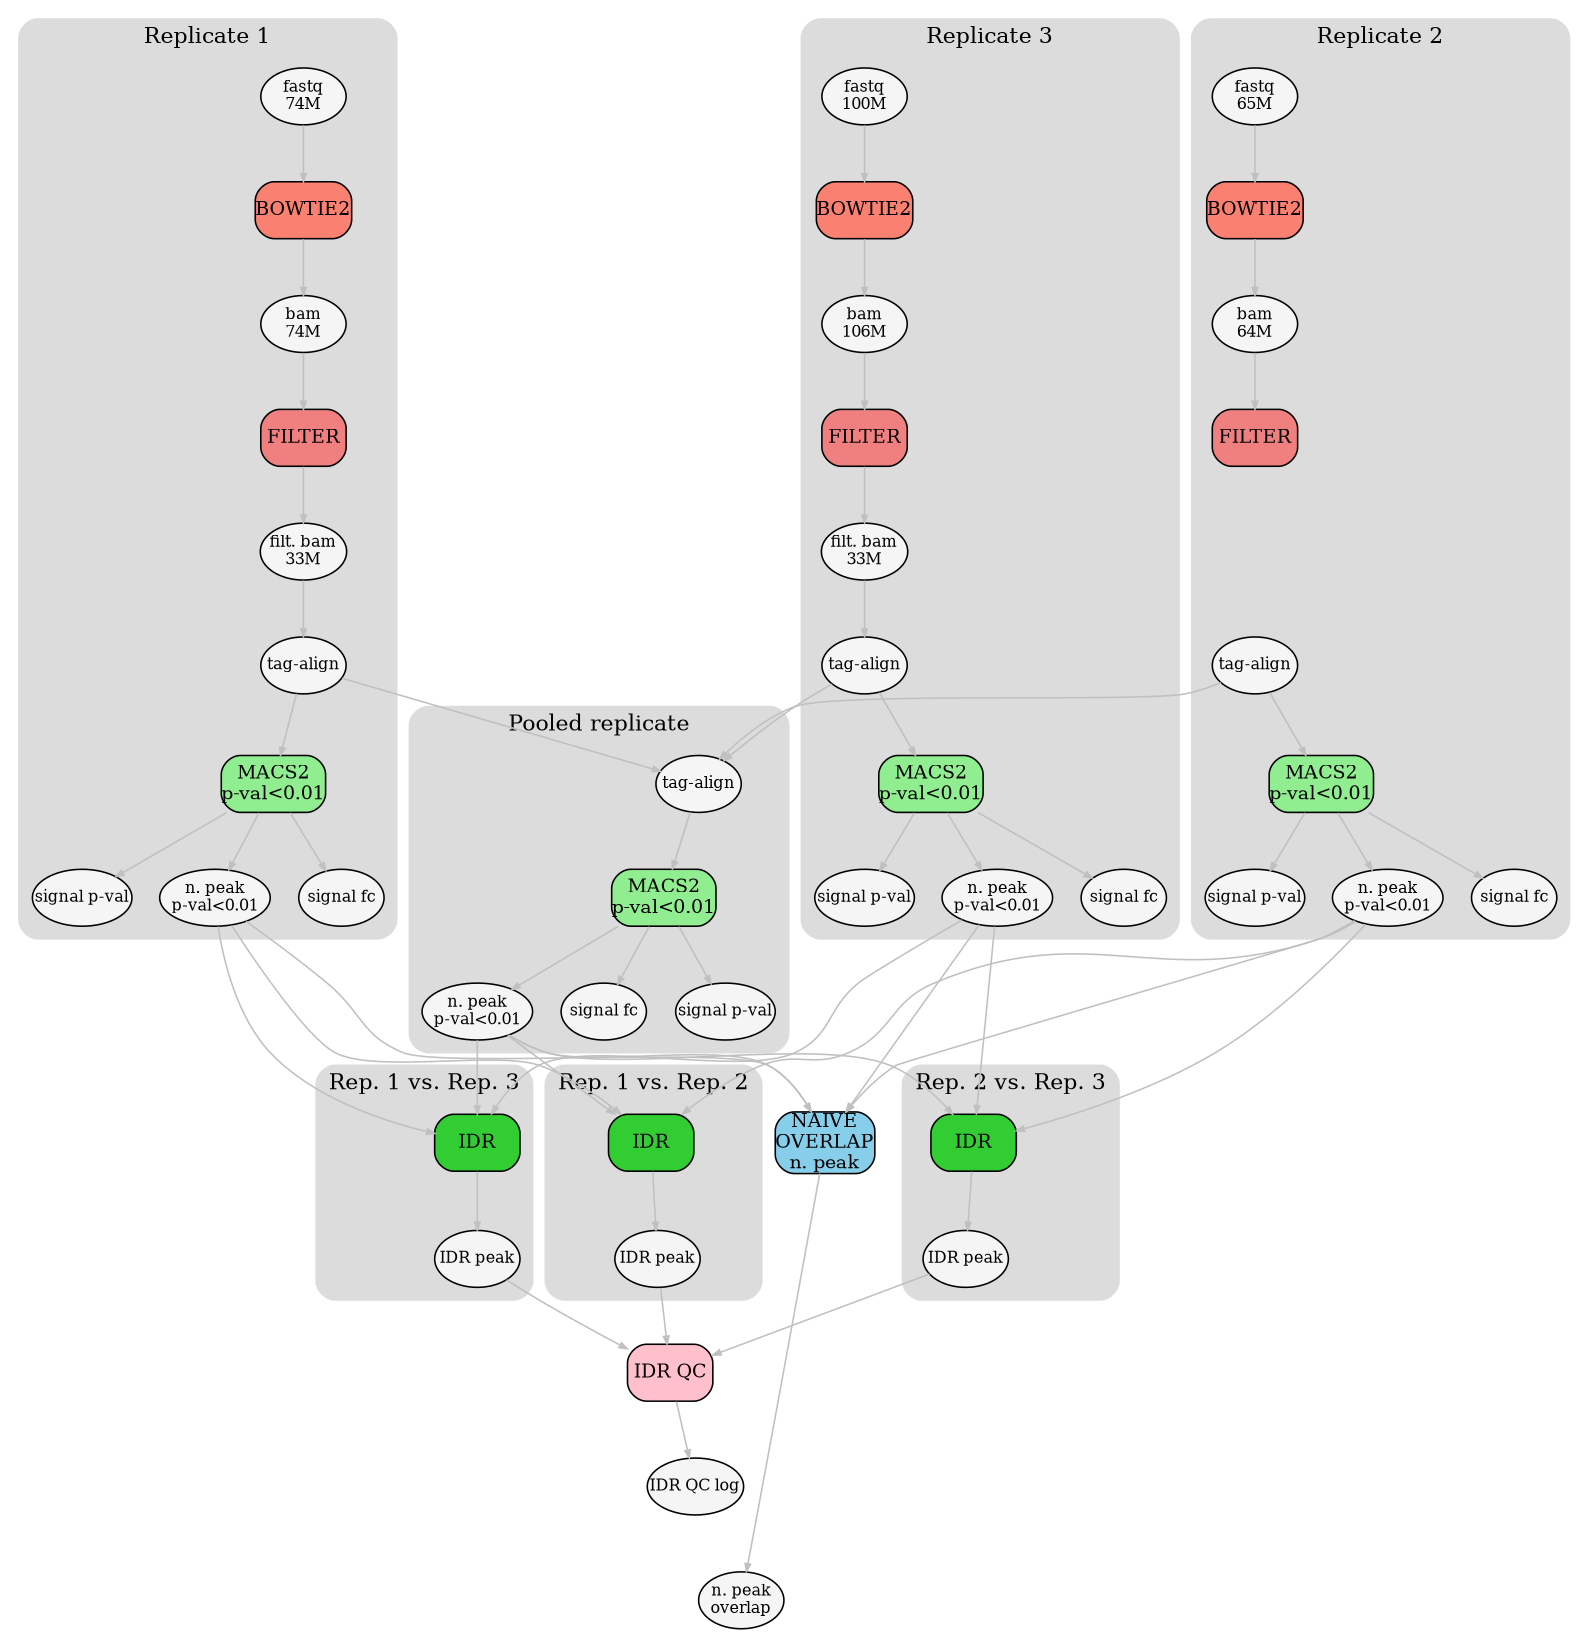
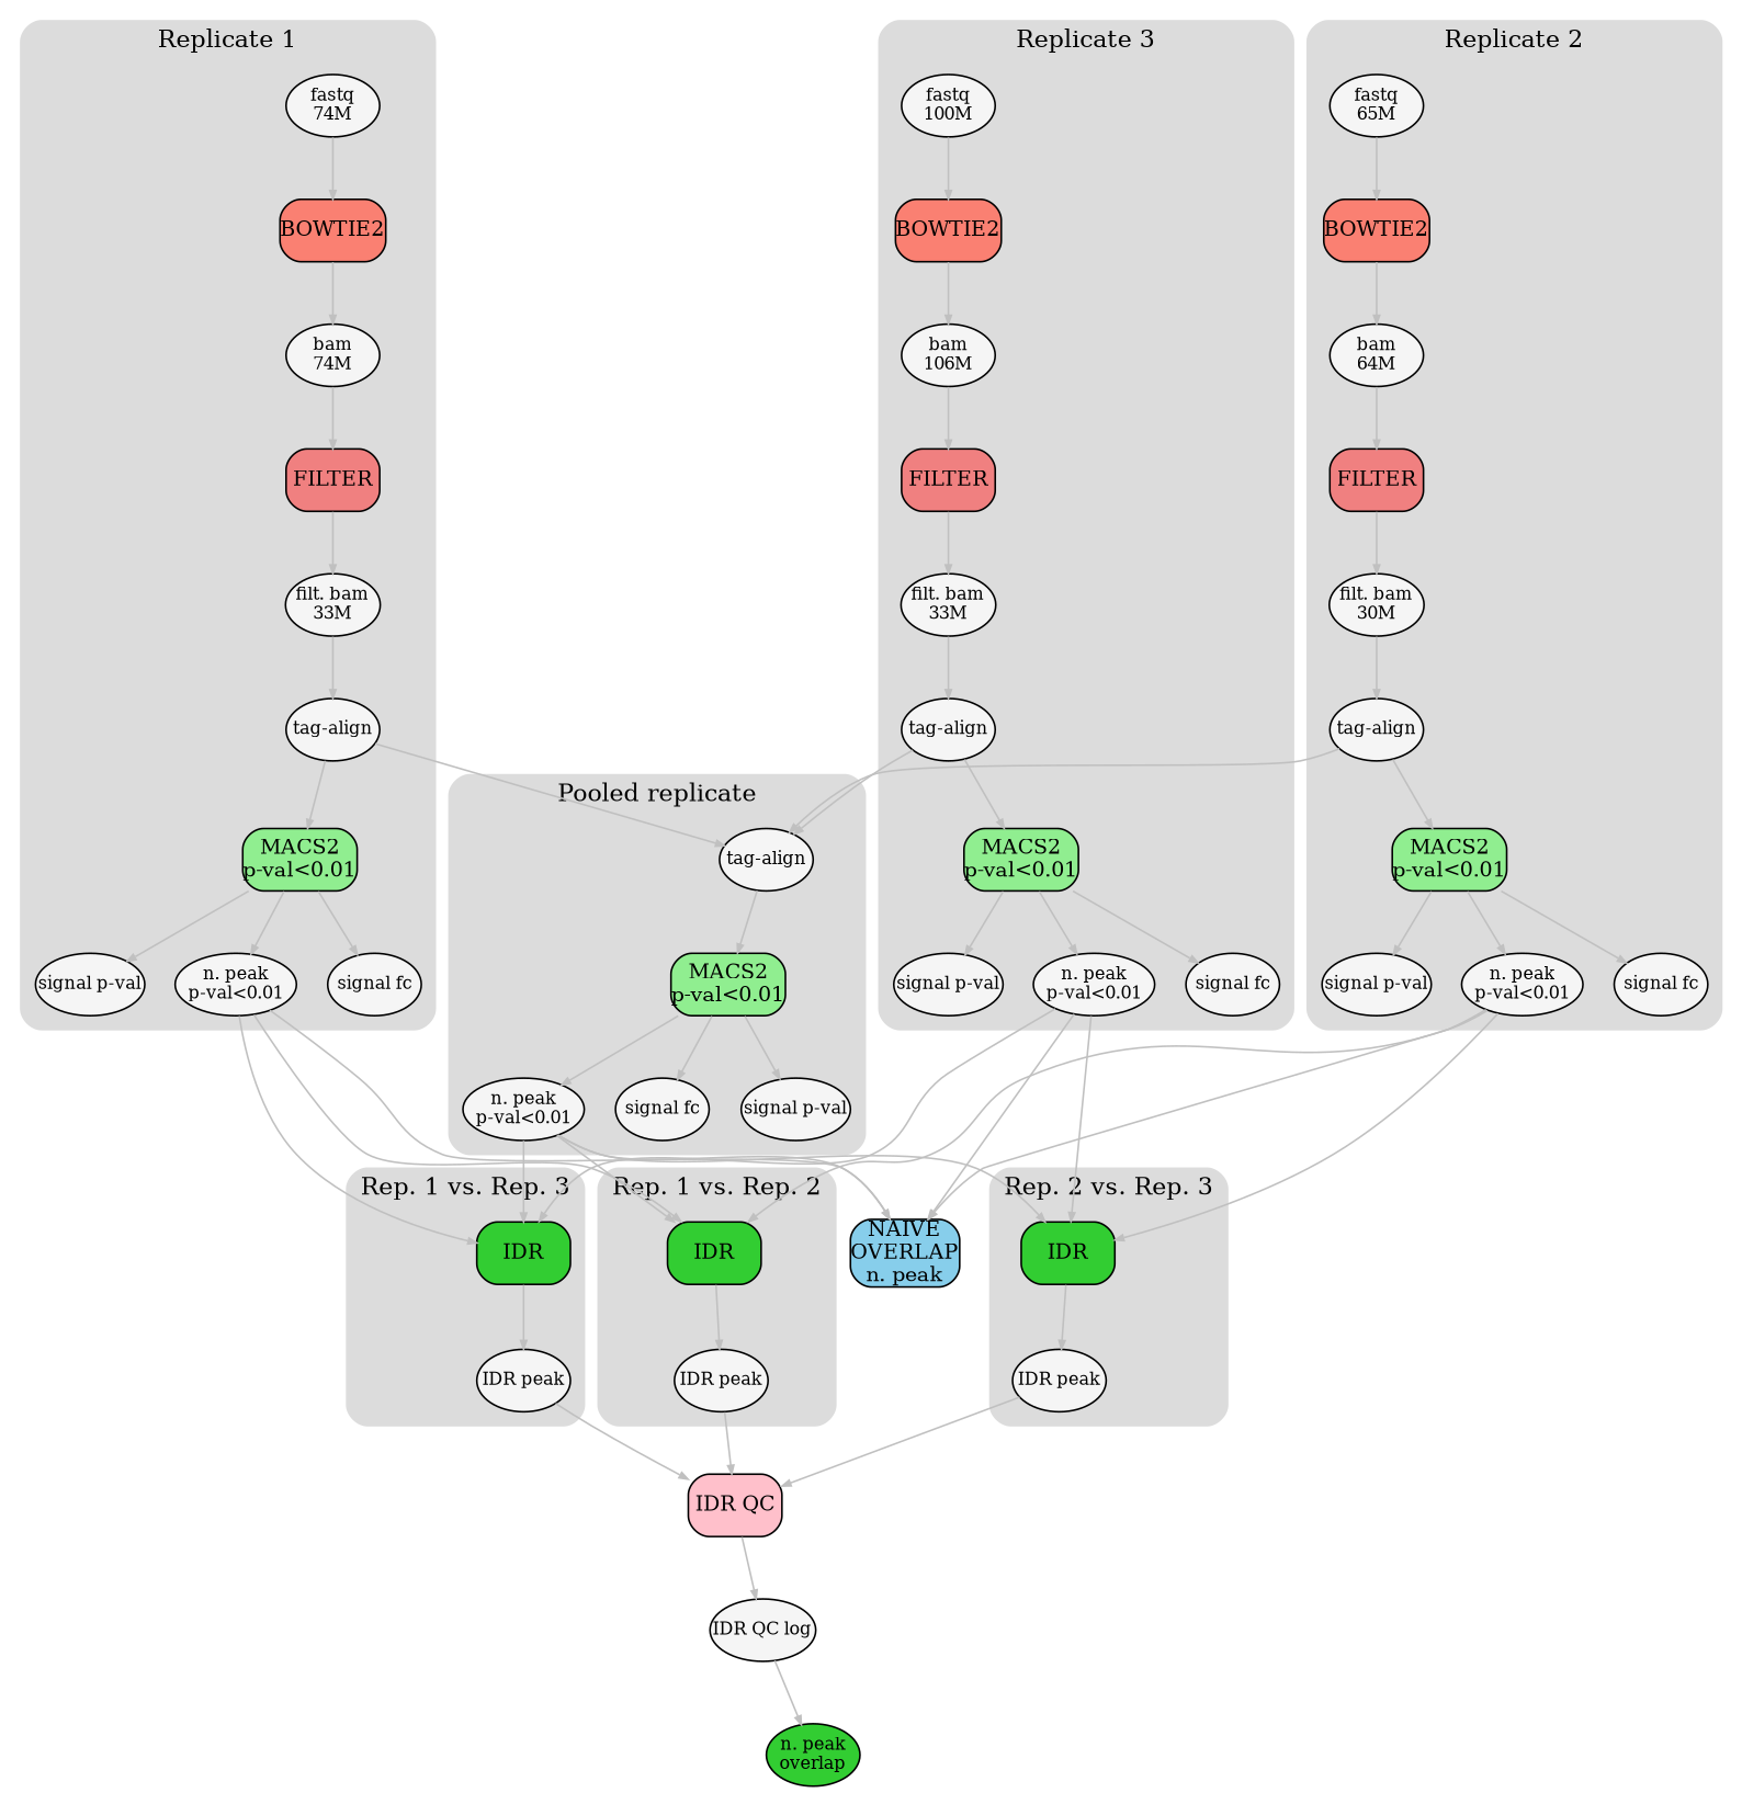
  strict digraph {
    rankdir=TB
    node [fillcolor=whitesmoke fontsize=10 margin=0 shape=ellipse style="filled,rounded"]
    edge [arrowsize=0.5 color=gray fontsize=10]
    n1 [label="n. peak\np-val<0.01"]
    n2 [label="signal fc"]
    n3 [label="signal p-val"]
    n4 [label="tag-align"]
    n5 [fillcolor=lightgreen fontsize=12 label="MACS2\np-val<0.01" shape=box]
    n6 [label="bam\n74M"]
    n7 [fillcolor=lightcoral fontsize=12 label=FILTER shape=box]
    n8 [label="fastq\n74M"]
    n9 [fillcolor=salmon fontsize=12 label=BOWTIE2 shape=box]
    n10 [label="filt. bam\n33M"]
    n11 [label="tag-align"]
    n12 [label="n. peak\np-val<0.01"]
    n13 [label="signal fc"]
    n14 [label="signal p-val"]
    n15 [fillcolor=lightgreen fontsize=12 label="MACS2\np-val<0.01" shape=box]
    n16 [label="IDR peak"]
    n17 [fillcolor=limegreen fontsize=12 label=IDR shape=box]
    n18 [label="IDR peak"]
    n19 [fillcolor=limegreen fontsize=12 label=IDR shape=box]
    n20 [label="bam\n64M"]
    n21 [fillcolor=lightcoral fontsize=12 label=FILTER shape=box]
    n22 [label="fastq\n65M"]
    n23 [fillcolor=salmon fontsize=12 label=BOWTIE2 shape=box]
+   n24 [label="filt. bam\n30M"]
    n25 [label="tag-align"]
    n26 [label="n. peak\np-val<0.01"]
    n27 [label="signal fc"]
    n28 [label="signal p-val"]
    n29 [fillcolor=lightgreen fontsize=12 label="MACS2\np-val<0.01" shape=box]
    n30 [label="IDR peak"]
    n31 [fillcolor=limegreen fontsize=12 label=IDR shape=box]
    n32 [label="bam\n106M"]
    n33 [fillcolor=lightcoral fontsize=12 label=FILTER shape=box]
    n34 [label="fastq\n100M"]
    n35 [fillcolor=salmon fontsize=12 label=BOWTIE2 shape=box]
    n36 [label="filt. bam\n33M"]
    n37 [label="tag-align"]
    n38 [label="n. peak\np-val<0.01"]
    n39 [label="signal fc"]
    n40 [label="signal p-val"]
    n41 [fillcolor=lightgreen fontsize=12 label="MACS2\np-val<0.01" shape=box]
    n42 [fillcolor=skyblue fontsize=12 label="NAIVE\nOVERLAP\nn. peak" shape=box]
    n43 [fillcolor=pink fontsize=12 label="IDR QC" shape=box]
    n44 [label="IDR QC log"]
-   n45 [label="n. peak\noverlap"]
+   n45 [fillcolor=limegreen label="n. peak\noverlap"]
    subgraph cluster_1 {
      color=gainsboro
      label="Pooled replicate"
      style="filled,rounded"
      n1
      n2
      n3
      n4
      n5
    }
    subgraph cluster_2 {
      color=gainsboro
      label="Replicate 1"
      style="filled,rounded"
      n6
      n7
      n8
      n9
      n10
      n11
      n12
      n13
      n14
      n15
    }
    subgraph cluster_3 {
      color=gainsboro
      label="Rep. 1 vs. Rep. 2"
      style="filled,rounded"
      n16
      n17
    }
    subgraph cluster_4 {
      color=gainsboro
      label="Rep. 1 vs. Rep. 3"
      style="filled,rounded"
      n18
      n19
    }
    subgraph cluster_5 {
      color=gainsboro
      label="Replicate 2"
      style="filled,rounded"
      n20
      n21
      n22
      n23
+     n24
      n25
      n26
      n27
      n28
      n29
    }
    subgraph cluster_6 {
      color=gainsboro
      label="Rep. 2 vs. Rep. 3"
      style="filled,rounded"
      n30
      n31
    }
    subgraph cluster_7 {
      color=gainsboro
      label="Replicate 3"
      style="filled,rounded"
      n32
      n33
      n34
      n35
      n36
      n37
      n38
      n39
      n40
      n41
    }
    n1 -> n17
    n1 -> n19
    n1 -> n31
    n1 -> n42
    n4 -> n5
    n5 -> n1
    n5 -> n2
    n5 -> n3
    n6 -> n7
    n7 -> n10
    n8 -> n9
    n9 -> n6
    n10 -> n11
    n11 -> n4
    n11 -> n15
    n12 -> n17
    n12 -> n19
    n12 -> n42
    n15 -> n12
    n15 -> n13
    n15 -> n14
    n16 -> n43
    n17 -> n16
    n18 -> n43
    n19 -> n18
    n20 -> n21
+   n21 -> n24
    n22 -> n23
    n23 -> n20
+   n24 -> n25
    n25 -> n4
    n25 -> n29
    n26 -> n17
    n26 -> n31
    n26 -> n42
    n29 -> n26
    n29 -> n27
    n29 -> n28
    n30 -> n43
    n31 -> n30
    n32 -> n33
    n33 -> n36
    n34 -> n35
    n35 -> n32
    n36 -> n37
    n37 -> n4
    n37 -> n41
    n38 -> n19
    n38 -> n31
    n38 -> n42
    n41 -> n38
    n41 -> n39
    n41 -> n40
-   n42 -> n45
+   n44 -> n45
    n43 -> n44
  }
